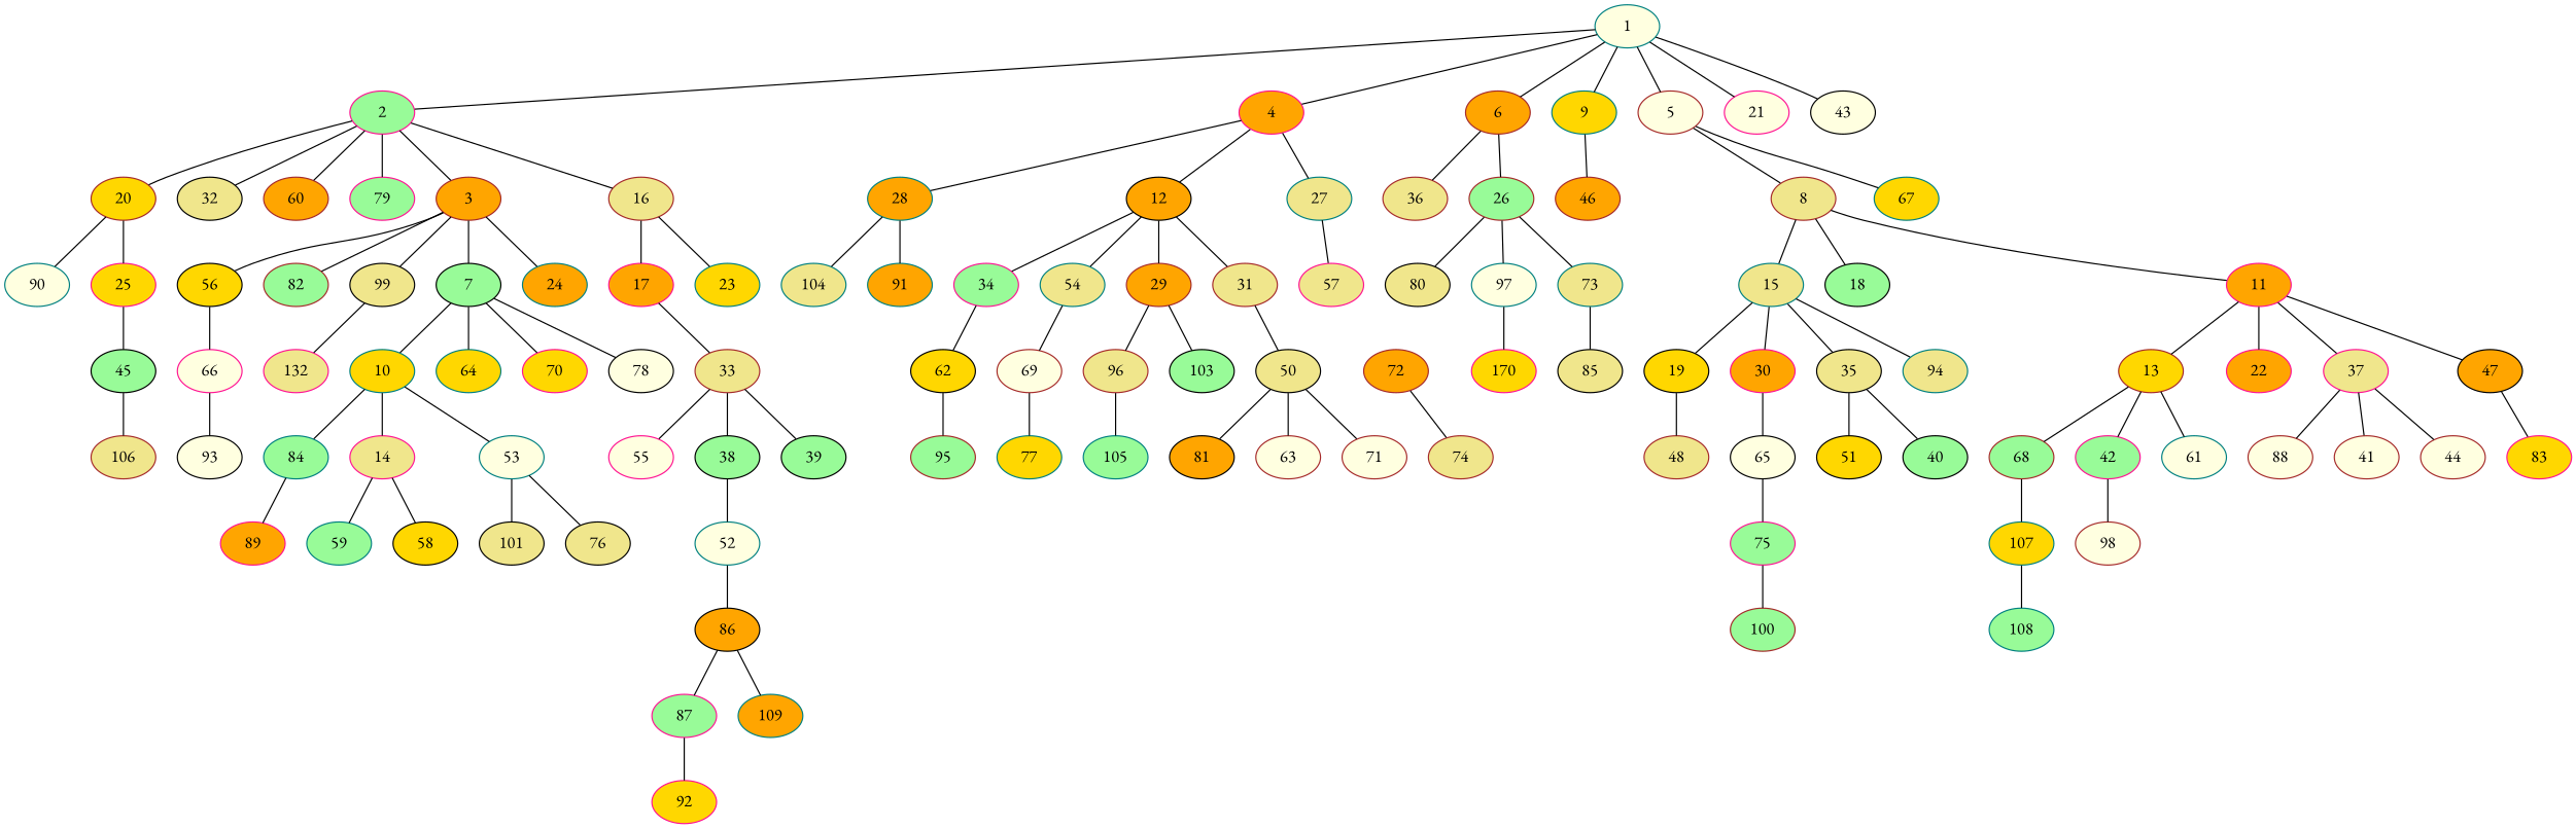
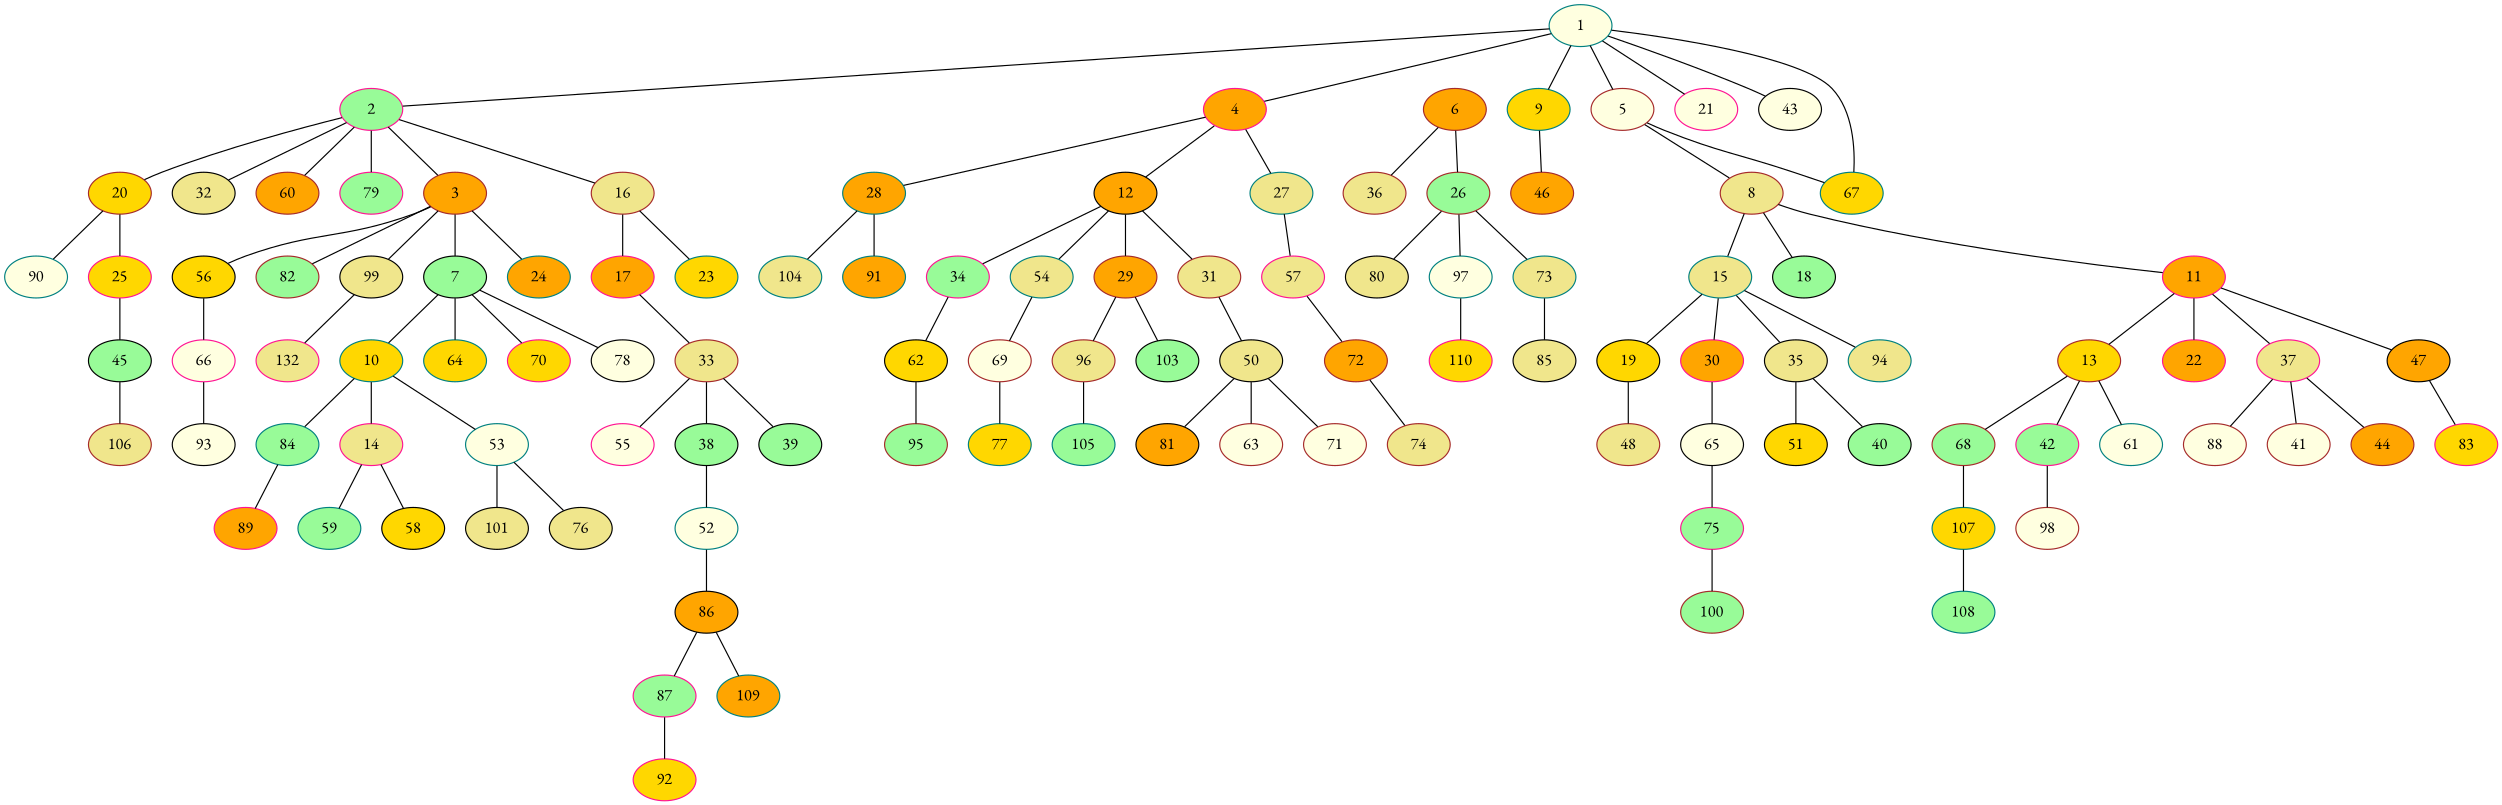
  graph {
    fontname="EB Garamond"
    node [color=brown fillcolor=khaki fontname="EB Garamond" style=filled]
    edge [fontname="EB Garamond"]
    1 [color=teal fillcolor=lightyellow]
    2 [color=deeppink fillcolor=palegreen]
    4 [color=deeppink fillcolor=orange]
    5 [fillcolor=lightyellow]
    6 [fillcolor=orange]
    9 [color=teal fillcolor=gold]
    21 [color=deeppink fillcolor=lightyellow]
    43 [color=black fillcolor=lightyellow]
    3 [fillcolor=orange]
    16
    20 [fillcolor=gold]
    32 [color=black]
    60 [fillcolor=orange]
    79 [color=deeppink fillcolor=palegreen]
    12 [color=black fillcolor=orange]
    27 [color=teal]
    28 [color=teal fillcolor=orange]
    8
    67 [color=teal fillcolor=gold]
    26 [fillcolor=palegreen]
    36
    46 [fillcolor=orange]
    7 [color=black fillcolor=palegreen]
    24 [color=teal fillcolor=orange]
    56 [color=black fillcolor=gold]
    82 [fillcolor=palegreen]
    99 [color=black]
    17 [color=deeppink fillcolor=orange]
    23 [color=teal fillcolor=gold]
    25 [color=deeppink fillcolor=gold]
    90 [color=teal fillcolor=lightyellow]
    10 [color=teal fillcolor=gold]
    64 [color=teal fillcolor=gold]
    70 [color=deeppink fillcolor=gold]
    78 [color=black fillcolor=lightyellow]
    66 [color=deeppink fillcolor=lightyellow]
    n37 [color=deeppink label=132]
    29 [fillcolor=orange]
    31
    34 [color=deeppink fillcolor=palegreen]
    54 [color=teal]
    57 [color=deeppink]
    91 [color=teal fillcolor=orange]
    104 [color=teal]
    11 [color=deeppink fillcolor=orange]
    15 [color=teal]
    18 [color=black fillcolor=palegreen]
    73 [color=teal]
    80 [color=black]
    97 [color=teal fillcolor=lightyellow]
    14 [color=deeppink]
    53 [color=teal fillcolor=lightyellow]
    84 [color=teal fillcolor=palegreen]
    13 [fillcolor=gold]
    22 [color=deeppink fillcolor=orange]
    37 [color=deeppink]
    47 [color=black fillcolor=orange]
    19 [color=black fillcolor=gold]
    30 [color=deeppink fillcolor=orange]
    35 [color=black]
    94 [color=teal]
    58 [color=black fillcolor=gold]
    59 [color=teal fillcolor=palegreen]
    76 [color=black]
    101 [color=black]
    89 [color=deeppink fillcolor=orange]
    42 [color=deeppink fillcolor=palegreen]
    61 [color=teal fillcolor=lightyellow]
    68 [fillcolor=palegreen]
    41 [fillcolor=lightyellow]
-   44 [fillcolor=lightyellow]
+   44 [fillcolor=orange]
    88 [fillcolor=lightyellow]
    83 [color=deeppink fillcolor=gold]
    96
    103 [color=black fillcolor=palegreen]
    50 [color=black]
    62 [color=black fillcolor=gold]
    69 [fillcolor=lightyellow]
    98 [fillcolor=lightyellow]
    107 [color=teal fillcolor=gold]
    48
    65 [color=black fillcolor=lightyellow]
    40 [color=black fillcolor=palegreen]
    51 [color=black fillcolor=gold]
    33
    38 [color=black fillcolor=palegreen]
    39 [color=black fillcolor=palegreen]
    55 [color=deeppink fillcolor=lightyellow]
    45 [color=black fillcolor=palegreen]
    106
    85 [color=black]
-   110 [color=deeppink fillcolor=gold label=170]
+   110 [color=deeppink fillcolor=gold]
    72 [fillcolor=orange]
    105 [color=teal fillcolor=palegreen]
    75 [color=deeppink fillcolor=palegreen]
    63 [fillcolor=lightyellow]
    71 [fillcolor=lightyellow]
    81 [color=black fillcolor=orange]
    52 [color=teal fillcolor=lightyellow]
    95 [fillcolor=palegreen]
    86 [color=black fillcolor=orange]
    87 [color=deeppink fillcolor=palegreen]
    109 [color=teal fillcolor=orange]
    77 [color=teal fillcolor=gold]
    93 [color=black fillcolor=lightyellow]
    74
    100 [fillcolor=palegreen]
    108 [color=teal fillcolor=palegreen]
    92 [color=deeppink fillcolor=gold]
    1 -- 2
    1 -- 4
    1 -- 5
-   1 -- 6
+   1 -- 67
    1 -- 9
    1 -- 21
    1 -- 43
    2 -- 3
    2 -- 16
    2 -- 20
    2 -- 32
    2 -- 60
    2 -- 79
    4 -- 12
    4 -- 27
    4 -- 28
    5 -- 8
    5 -- 67
    6 -- 26
    6 -- 36
    9 -- 46
    3 -- 7
    3 -- 24
    3 -- 56
    3 -- 82
    3 -- 99
    16 -- 17
    16 -- 23
    20 -- 25
    20 -- 90
    12 -- 29
    12 -- 31
    12 -- 34
    12 -- 54
    27 -- 57
    28 -- 91
    28 -- 104
    8 -- 11
    8 -- 15
    8 -- 18
    26 -- 73
    26 -- 80
    26 -- 97
    7 -- 10
    7 -- 64
    7 -- 70
    7 -- 78
    56 -- 66
    99 -- n37
    17 -- 33
    25 -- 45
    10 -- 14
    10 -- 53
    10 -- 84
    66 -- 93
    29 -- 96
    29 -- 103
    31 -- 50
    34 -- 62
    54 -- 69
+   57 -- 72
    11 -- 13
    11 -- 22
    11 -- 37
    11 -- 47
    15 -- 19
    15 -- 30
    15 -- 35
    15 -- 94
    73 -- 85
    97 -- 110
    14 -- 58
    14 -- 59
    53 -- 76
    53 -- 101
    84 -- 89
    13 -- 42
    13 -- 61
    13 -- 68
    37 -- 41
    37 -- 44
    37 -- 88
    47 -- 83
    19 -- 48
    30 -- 65
    35 -- 40
    35 -- 51
    42 -- 98
    68 -- 107
    96 -- 105
    50 -- 63
    50 -- 71
    50 -- 81
    62 -- 95
    69 -- 77
    107 -- 108
    65 -- 75
    33 -- 38
    33 -- 39
    33 -- 55
    38 -- 52
    45 -- 106
    72 -- 74
    75 -- 100
    52 -- 86
    86 -- 87
    86 -- 109
    87 -- 92
  }
